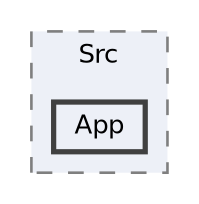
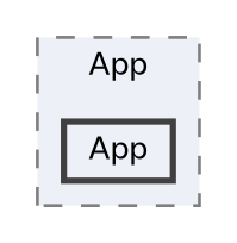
  digraph {
    compound=true
    n1 [color=grey25 fillcolor="#edf0f7" fontname=Helvetica fontsize=10 height=0.2 label=App shape=box style="filled,bold" width=0.4]
    subgraph cluster_1 {
      bgcolor="#edf0f7"
      fontname=Helvetica
      fontsize=10
-     label=Src
+     label=App
      pencolor=grey50
      style="filled,dashed"
      n1
    }
  }
